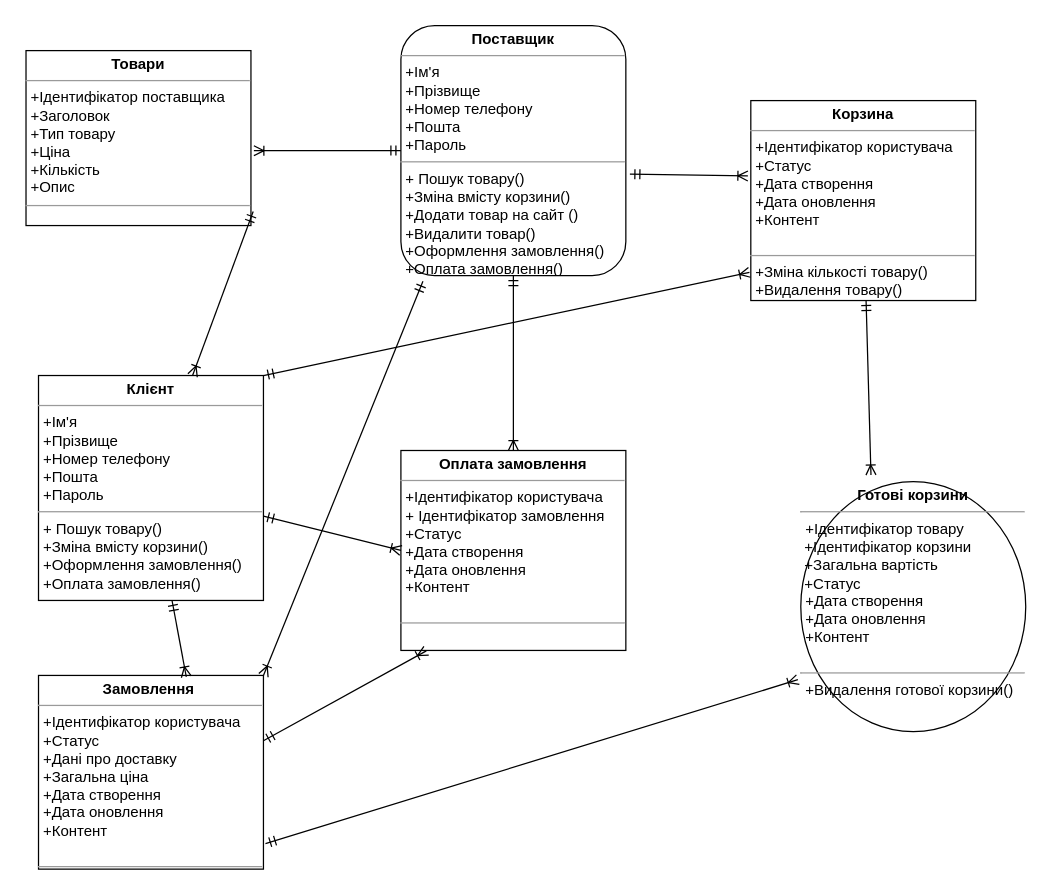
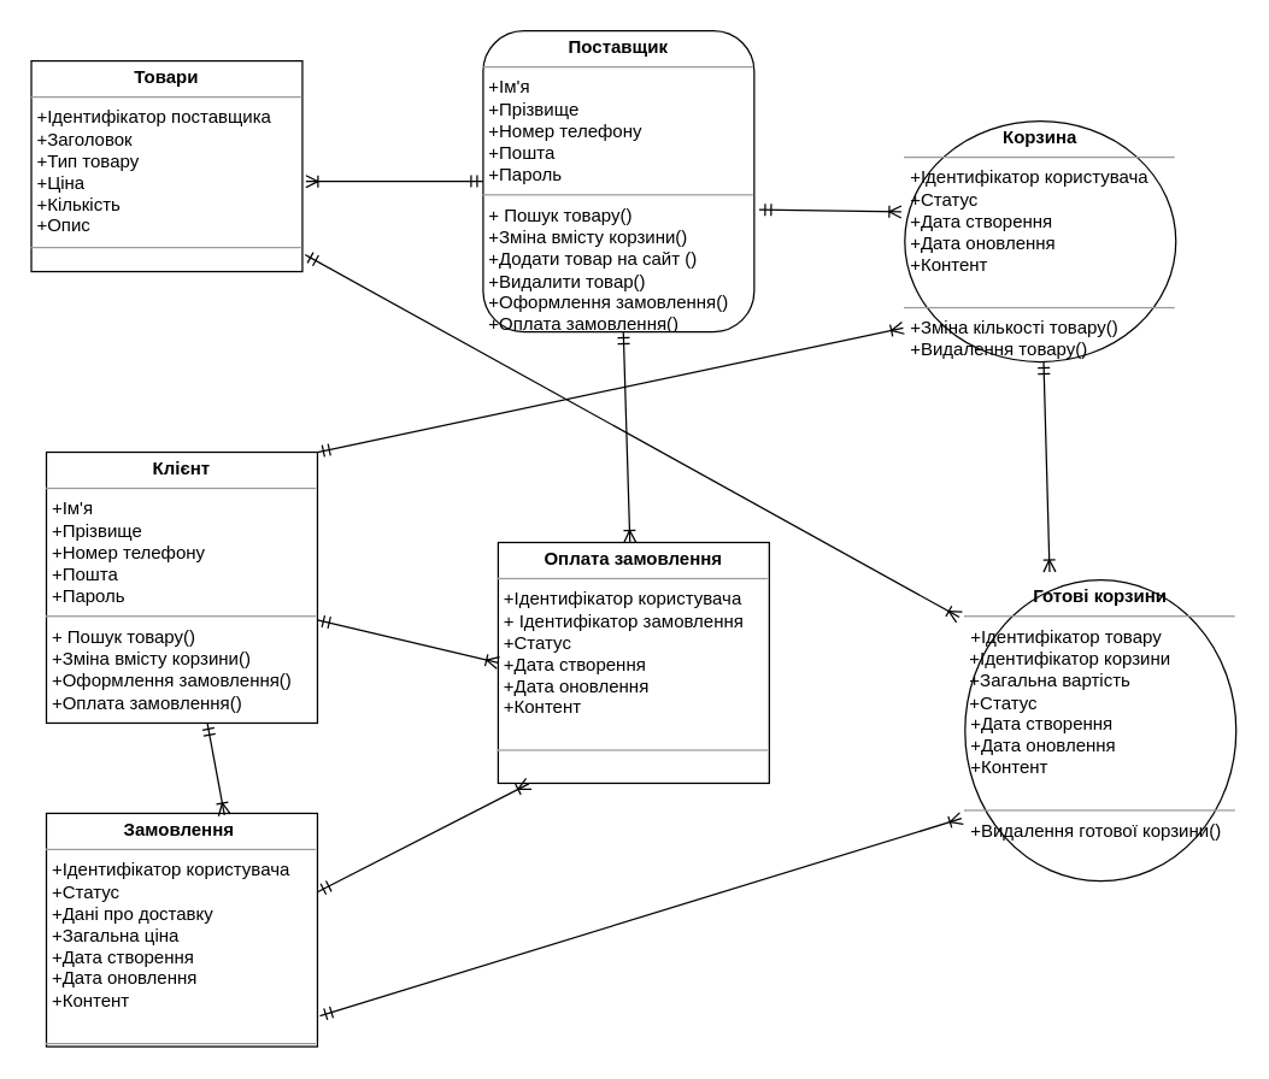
  <mxCell id="0" />
  <mxCell id="1" parent="0" />
  <mxCell id="2" value="&lt;p style=&quot;margin: 0px ; margin-top: 4px ; text-align: center&quot;&gt;&lt;b&gt;Клієнт&lt;/b&gt;&lt;/p&gt;&lt;hr size=&quot;1&quot;&gt;&lt;p style=&quot;margin: 0px ; margin-left: 4px&quot;&gt;+Ім'я&lt;/p&gt;&lt;p style=&quot;margin: 0px ; margin-left: 4px&quot;&gt;+Прізвище&lt;/p&gt;&lt;p style=&quot;margin: 0px ; margin-left: 4px&quot;&gt;+Номер телефону&lt;/p&gt;&lt;p style=&quot;margin: 0px ; margin-left: 4px&quot;&gt;+Пошта&lt;/p&gt;&lt;p style=&quot;margin: 0px ; margin-left: 4px&quot;&gt;+Пароль&lt;/p&gt;&lt;hr size=&quot;1&quot;&gt;&lt;p style=&quot;margin: 0px ; margin-left: 4px&quot;&gt;+ Пошук товару()&lt;/p&gt;&lt;p style=&quot;margin: 0px ; margin-left: 4px&quot;&gt;+Зміна вмісту корзини()&lt;/p&gt;&lt;p style=&quot;margin: 0px ; margin-left: 4px&quot;&gt;+Оформлення замовлення()&lt;/p&gt;&lt;p style=&quot;margin: 0px ; margin-left: 4px&quot;&gt;+Оплата замовлення()&lt;/p&gt;&lt;p style=&quot;margin: 0px ; margin-left: 4px&quot;&gt;&lt;br&gt;&lt;/p&gt;&lt;p style=&quot;margin: 0px ; margin-left: 4px&quot;&gt;&lt;br&gt;&lt;/p&gt;&lt;p style=&quot;margin: 0px ; margin-left: 4px&quot;&gt;&lt;br&gt;&lt;/p&gt;&lt;p style=&quot;margin: 0px ; margin-left: 4px&quot;&gt;&lt;br&gt;&lt;/p&gt;" style="verticalAlign=top;align=left;overflow=fill;fontSize=12;fontFamily=Helvetica;html=1;" vertex="1" parent="1"><mxGeometry x="30" y="300" width="180" height="180" as="geometry" /></mxCell>
  <mxCell id="3" value="&lt;p style=&quot;margin: 0px ; margin-top: 4px ; text-align: center&quot;&gt;&lt;b&gt;Поставщик&lt;/b&gt;&lt;/p&gt;&lt;hr size=&quot;1&quot;&gt;&lt;p style=&quot;margin: 0px ; margin-left: 4px&quot;&gt;+Ім'я&lt;/p&gt;&lt;p style=&quot;margin: 0px ; margin-left: 4px&quot;&gt;+Прізвище&lt;/p&gt;&lt;p style=&quot;margin: 0px ; margin-left: 4px&quot;&gt;+Номер телефону&lt;/p&gt;&lt;p style=&quot;margin: 0px ; margin-left: 4px&quot;&gt;+Пошта&lt;/p&gt;&lt;p style=&quot;margin: 0px ; margin-left: 4px&quot;&gt;+Пароль&lt;/p&gt;&lt;hr size=&quot;1&quot;&gt;&lt;p style=&quot;margin: 0px ; margin-left: 4px&quot;&gt;+ Пошук товару()&lt;/p&gt;&lt;p style=&quot;margin: 0px ; margin-left: 4px&quot;&gt;+Зміна вмісту корзини()&lt;/p&gt;&lt;p style=&quot;margin: 0px ; margin-left: 4px&quot;&gt;+Додати товар на сайт ()&lt;/p&gt;&lt;p style=&quot;margin: 0px ; margin-left: 4px&quot;&gt;+Видалити товар()&lt;/p&gt;&lt;p style=&quot;margin: 0px ; margin-left: 4px&quot;&gt;+Оформлення замовлення()&lt;/p&gt;&lt;p style=&quot;margin: 0px ; margin-left: 4px&quot;&gt;+Оплата замовлення()&lt;/p&gt;&lt;p style=&quot;margin: 0px ; margin-left: 4px&quot;&gt;&lt;br&gt;&lt;/p&gt;&lt;p style=&quot;margin: 0px ; margin-left: 4px&quot;&gt;&lt;br&gt;&lt;/p&gt;&lt;p style=&quot;margin: 0px ; margin-left: 4px&quot;&gt;&lt;br&gt;&lt;/p&gt;&lt;p style=&quot;margin: 0px ; margin-left: 4px&quot;&gt;&lt;br&gt;&lt;/p&gt;" style="verticalAlign=top;align=left;overflow=fill;fontSize=12;fontFamily=Helvetica;html=1;rounded=1;" vertex="1" parent="1"><mxGeometry x="320" y="20" width="180" height="200" as="geometry" /></mxCell>
  <mxCell id="4" value="&lt;p style=&quot;margin: 0px ; margin-top: 4px ; text-align: center&quot;&gt;&lt;b&gt;Товари&lt;/b&gt;&lt;/p&gt;&lt;hr size=&quot;1&quot;&gt;&lt;p style=&quot;margin: 0px ; margin-left: 4px&quot;&gt;+Ідентифікатор поставщика&lt;/p&gt;&lt;p style=&quot;margin: 0px ; margin-left: 4px&quot;&gt;+Заголовок&lt;/p&gt;&lt;p style=&quot;margin: 0px ; margin-left: 4px&quot;&gt;+Тип товару&lt;/p&gt;&lt;p style=&quot;margin: 0px ; margin-left: 4px&quot;&gt;+Ціна&lt;/p&gt;&lt;p style=&quot;margin: 0px ; margin-left: 4px&quot;&gt;+Кількість&lt;/p&gt;&lt;p style=&quot;margin: 0px ; margin-left: 4px&quot;&gt;+Опис&lt;/p&gt;&lt;hr size=&quot;1&quot;&gt;&lt;p style=&quot;margin: 0px ; margin-left: 4px&quot;&gt;&lt;br&gt;&lt;/p&gt;&lt;p style=&quot;margin: 0px ; margin-left: 4px&quot;&gt;&lt;br&gt;&lt;/p&gt;&lt;p style=&quot;margin: 0px ; margin-left: 4px&quot;&gt;&lt;br&gt;&lt;/p&gt;&lt;p style=&quot;margin: 0px ; margin-left: 4px&quot;&gt;&lt;br&gt;&lt;/p&gt;&lt;p style=&quot;margin: 0px ; margin-left: 4px&quot;&gt;&lt;br&gt;&lt;/p&gt;" style="verticalAlign=top;align=left;overflow=fill;fontSize=12;fontFamily=Helvetica;html=1;" vertex="1" parent="1"><mxGeometry x="20" y="40" width="180" height="140" as="geometry" /></mxCell>
- <mxCell id="5" value="&lt;p style=&quot;margin: 0px ; margin-top: 4px ; text-align: center&quot;&gt;&lt;b&gt;Корзина&lt;/b&gt;&lt;/p&gt;&lt;hr size=&quot;1&quot;&gt;&lt;p style=&quot;margin: 0px ; margin-left: 4px&quot;&gt;+Ідентифікатор користувача&lt;/p&gt;&lt;p style=&quot;margin: 0px ; margin-left: 4px&quot;&gt;+Статус&lt;/p&gt;&lt;p style=&quot;margin: 0px ; margin-left: 4px&quot;&gt;+Дата створення&lt;/p&gt;&lt;p style=&quot;margin: 0px ; margin-left: 4px&quot;&gt;+Дата оновлення&lt;/p&gt;&lt;p style=&quot;margin: 0px ; margin-left: 4px&quot;&gt;+Контент&lt;/p&gt;&lt;p style=&quot;margin: 0px ; margin-left: 4px&quot;&gt;&lt;br&gt;&lt;/p&gt;&lt;hr size=&quot;1&quot;&gt;&lt;p style=&quot;margin: 0px ; margin-left: 4px&quot;&gt;+Зміна кількості товару()&lt;/p&gt;&lt;p style=&quot;margin: 0px ; margin-left: 4px&quot;&gt;+Видалення товару()&lt;/p&gt;&lt;p style=&quot;margin: 0px ; margin-left: 4px&quot;&gt;&lt;br&gt;&lt;/p&gt;&lt;p style=&quot;margin: 0px ; margin-left: 4px&quot;&gt;&lt;br&gt;&lt;/p&gt;&lt;p style=&quot;margin: 0px ; margin-left: 4px&quot;&gt;&lt;br&gt;&lt;/p&gt;&lt;p style=&quot;margin: 0px ; margin-left: 4px&quot;&gt;&lt;br&gt;&lt;/p&gt;" style="verticalAlign=top;align=left;overflow=fill;fontSize=12;fontFamily=Helvetica;html=1;" vertex="1" parent="1"><mxGeometry x="600" y="80" width="180" height="160" as="geometry" /></mxCell>
+ <mxCell id="5" value="&lt;p style=&quot;margin: 0px ; margin-top: 4px ; text-align: center&quot;&gt;&lt;b&gt;Корзина&lt;/b&gt;&lt;/p&gt;&lt;hr size=&quot;1&quot;&gt;&lt;p style=&quot;margin: 0px ; margin-left: 4px&quot;&gt;+Ідентифікатор користувача&lt;/p&gt;&lt;p style=&quot;margin: 0px ; margin-left: 4px&quot;&gt;+Статус&lt;/p&gt;&lt;p style=&quot;margin: 0px ; margin-left: 4px&quot;&gt;+Дата створення&lt;/p&gt;&lt;p style=&quot;margin: 0px ; margin-left: 4px&quot;&gt;+Дата оновлення&lt;/p&gt;&lt;p style=&quot;margin: 0px ; margin-left: 4px&quot;&gt;+Контент&lt;/p&gt;&lt;p style=&quot;margin: 0px ; margin-left: 4px&quot;&gt;&lt;br&gt;&lt;/p&gt;&lt;hr size=&quot;1&quot;&gt;&lt;p style=&quot;margin: 0px ; margin-left: 4px&quot;&gt;+Зміна кількості товару()&lt;/p&gt;&lt;p style=&quot;margin: 0px ; margin-left: 4px&quot;&gt;+Видалення товару()&lt;/p&gt;&lt;p style=&quot;margin: 0px ; margin-left: 4px&quot;&gt;&lt;br&gt;&lt;/p&gt;&lt;p style=&quot;margin: 0px ; margin-left: 4px&quot;&gt;&lt;br&gt;&lt;/p&gt;&lt;p style=&quot;margin: 0px ; margin-left: 4px&quot;&gt;&lt;br&gt;&lt;/p&gt;&lt;p style=&quot;margin: 0px ; margin-left: 4px&quot;&gt;&lt;br&gt;&lt;/p&gt;" style="ellipse;verticalAlign=top;align=left;overflow=fill;fontSize=12;fontFamily=Helvetica;html=1;" vertex="1" parent="1"><mxGeometry x="600" y="80" width="180" height="160" as="geometry" /></mxCell>
  <mxCell id="6" value="&lt;p style=&quot;margin: 0px ; margin-top: 4px ; text-align: center&quot;&gt;&lt;b&gt;Готові корзини&lt;/b&gt;&lt;/p&gt;&lt;hr size=&quot;1&quot;&gt;&lt;p style=&quot;margin: 0px ; margin-left: 4px&quot;&gt;+Ідентифікатор товару&lt;/p&gt;&amp;nbsp;+Ідентифікатор корзини&lt;br&gt;&amp;nbsp;+Загальна вартість&lt;br&gt;&amp;nbsp;+Статус&lt;br&gt;&lt;p style=&quot;margin: 0px ; margin-left: 4px&quot;&gt;+Дата створення&lt;/p&gt;&lt;p style=&quot;margin: 0px ; margin-left: 4px&quot;&gt;+Дата оновлення&lt;/p&gt;&lt;p style=&quot;margin: 0px ; margin-left: 4px&quot;&gt;+Контент&lt;/p&gt;&lt;p style=&quot;margin: 0px ; margin-left: 4px&quot;&gt;&lt;br&gt;&lt;/p&gt;&lt;hr size=&quot;1&quot;&gt;&lt;p style=&quot;margin: 0px ; margin-left: 4px&quot;&gt;+Видалення готової корзини()&lt;/p&gt;&lt;p style=&quot;margin: 0px ; margin-left: 4px&quot;&gt;&lt;br&gt;&lt;/p&gt;&lt;p style=&quot;margin: 0px ; margin-left: 4px&quot;&gt;&lt;br&gt;&lt;/p&gt;&lt;p style=&quot;margin: 0px ; margin-left: 4px&quot;&gt;&lt;br&gt;&lt;/p&gt;&lt;p style=&quot;margin: 0px ; margin-left: 4px&quot;&gt;&lt;br&gt;&lt;/p&gt;" style="ellipse;verticalAlign=top;align=left;overflow=fill;fontSize=12;fontFamily=Helvetica;html=1;" vertex="1" parent="1"><mxGeometry x="640" y="385" width="180" height="200" as="geometry" /></mxCell>
  <mxCell id="7" value="&lt;p style=&quot;margin: 0px ; margin-top: 4px ; text-align: center&quot;&gt;&lt;b&gt;Замовлення&amp;nbsp;&lt;/b&gt;&lt;/p&gt;&lt;hr size=&quot;1&quot;&gt;&lt;p style=&quot;margin: 0px ; margin-left: 4px&quot;&gt;+Ідентифікатор користувача&lt;/p&gt;&lt;p style=&quot;margin: 0px ; margin-left: 4px&quot;&gt;+Статус&lt;/p&gt;&lt;p style=&quot;margin: 0px ; margin-left: 4px&quot;&gt;+Дані про доставку&lt;/p&gt;&lt;p style=&quot;margin: 0px ; margin-left: 4px&quot;&gt;+Загальна ціна&lt;/p&gt;&lt;p style=&quot;margin: 0px ; margin-left: 4px&quot;&gt;+Дата створення&lt;/p&gt;&lt;p style=&quot;margin: 0px ; margin-left: 4px&quot;&gt;+Дата оновлення&lt;/p&gt;&lt;p style=&quot;margin: 0px ; margin-left: 4px&quot;&gt;+Контент&lt;/p&gt;&lt;p style=&quot;margin: 0px ; margin-left: 4px&quot;&gt;&lt;br&gt;&lt;/p&gt;&lt;hr size=&quot;1&quot;&gt;&lt;p style=&quot;margin: 0px ; margin-left: 4px&quot;&gt;+Відмінити замовлення()&lt;/p&gt;&lt;p style=&quot;margin: 0px ; margin-left: 4px&quot;&gt;&lt;br&gt;&lt;/p&gt;&lt;p style=&quot;margin: 0px ; margin-left: 4px&quot;&gt;&lt;br&gt;&lt;/p&gt;&lt;p style=&quot;margin: 0px ; margin-left: 4px&quot;&gt;&lt;br&gt;&lt;/p&gt;&lt;p style=&quot;margin: 0px ; margin-left: 4px&quot;&gt;&lt;br&gt;&lt;/p&gt;" style="verticalAlign=top;align=left;overflow=fill;fontSize=12;fontFamily=Helvetica;html=1;" vertex="1" parent="1"><mxGeometry x="30" y="540" width="180" height="155" as="geometry" /></mxCell>
- <mxCell id="8" value="&lt;p style=&quot;margin: 0px ; margin-top: 4px ; text-align: center&quot;&gt;&lt;b&gt;Оплата замовлення&lt;/b&gt;&lt;/p&gt;&lt;hr size=&quot;1&quot;&gt;&lt;p style=&quot;margin: 0px ; margin-left: 4px&quot;&gt;+Ідентифікатор користувача&lt;/p&gt;&lt;p style=&quot;margin: 0px ; margin-left: 4px&quot;&gt;+ Ідентифікатор замовлення&lt;/p&gt;&lt;p style=&quot;margin: 0px ; margin-left: 4px&quot;&gt;+Статус&lt;/p&gt;&lt;p style=&quot;margin: 0px ; margin-left: 4px&quot;&gt;+Дата створення&lt;/p&gt;&lt;p style=&quot;margin: 0px ; margin-left: 4px&quot;&gt;+Дата оновлення&lt;/p&gt;&lt;p style=&quot;margin: 0px ; margin-left: 4px&quot;&gt;+Контент&lt;/p&gt;&lt;p style=&quot;margin: 0px ; margin-left: 4px&quot;&gt;&lt;br&gt;&lt;/p&gt;&lt;hr size=&quot;1&quot;&gt;&lt;p style=&quot;margin: 0px ; margin-left: 4px&quot;&gt;&lt;br&gt;&lt;/p&gt;&lt;p style=&quot;margin: 0px ; margin-left: 4px&quot;&gt;&lt;br&gt;&lt;/p&gt;&lt;p style=&quot;margin: 0px ; margin-left: 4px&quot;&gt;&lt;br&gt;&lt;/p&gt;&lt;p style=&quot;margin: 0px ; margin-left: 4px&quot;&gt;&lt;br&gt;&lt;/p&gt;&lt;p style=&quot;margin: 0px ; margin-left: 4px&quot;&gt;&lt;br&gt;&lt;/p&gt;" style="verticalAlign=top;align=left;overflow=fill;fontSize=12;fontFamily=Helvetica;html=1;" vertex="1" parent="1"><mxGeometry x="320" y="360" width="180" height="160" as="geometry" /></mxCell>
+ <mxCell id="8" value="&lt;p style=&quot;margin: 0px ; margin-top: 4px ; text-align: center&quot;&gt;&lt;b&gt;Оплата замовлення&lt;/b&gt;&lt;/p&gt;&lt;hr size=&quot;1&quot;&gt;&lt;p style=&quot;margin: 0px ; margin-left: 4px&quot;&gt;+Ідентифікатор користувача&lt;/p&gt;&lt;p style=&quot;margin: 0px ; margin-left: 4px&quot;&gt;+ Ідентифікатор замовлення&lt;/p&gt;&lt;p style=&quot;margin: 0px ; margin-left: 4px&quot;&gt;+Статус&lt;/p&gt;&lt;p style=&quot;margin: 0px ; margin-left: 4px&quot;&gt;+Дата створення&lt;/p&gt;&lt;p style=&quot;margin: 0px ; margin-left: 4px&quot;&gt;+Дата оновлення&lt;/p&gt;&lt;p style=&quot;margin: 0px ; margin-left: 4px&quot;&gt;+Контент&lt;/p&gt;&lt;p style=&quot;margin: 0px ; margin-left: 4px&quot;&gt;&lt;br&gt;&lt;/p&gt;&lt;hr size=&quot;1&quot;&gt;&lt;p style=&quot;margin: 0px ; margin-left: 4px&quot;&gt;&lt;br&gt;&lt;/p&gt;&lt;p style=&quot;margin: 0px ; margin-left: 4px&quot;&gt;&lt;br&gt;&lt;/p&gt;&lt;p style=&quot;margin: 0px ; margin-left: 4px&quot;&gt;&lt;br&gt;&lt;/p&gt;&lt;p style=&quot;margin: 0px ; margin-left: 4px&quot;&gt;&lt;br&gt;&lt;/p&gt;&lt;p style=&quot;margin: 0px ; margin-left: 4px&quot;&gt;&lt;br&gt;&lt;/p&gt;" style="verticalAlign=top;align=left;overflow=fill;fontSize=12;fontFamily=Helvetica;html=1;" vertex="1" parent="1"><mxGeometry x="330" y="360" width="180" height="160" as="geometry" /></mxCell>
  <mxCell id="9" value="" style="edgeStyle=entityRelationEdgeStyle;fontSize=12;html=1;endArrow=ERoneToMany;startArrow=ERmandOne;entryX=1.013;entryY=0.572;entryDx=0;entryDy=0;entryPerimeter=0;" edge="1" parent="1" source="3" target="4"><mxGeometry width="100" height="100" relative="1" as="geometry"><mxPoint x="340" y="350" as="sourcePoint" /><mxPoint x="430" y="250" as="targetPoint" /></mxGeometry></mxCell>
  <mxCell id="10" value="" style="fontSize=12;html=1;endArrow=ERoneToMany;startArrow=ERmandOne;elbow=vertical;entryX=0.657;entryY=0.007;entryDx=0;entryDy=0;entryPerimeter=0;" edge="1" parent="1" source="2" target="7"><mxGeometry width="100" height="100" relative="1" as="geometry"><mxPoint x="148" y="550" as="sourcePoint" /><mxPoint x="230" y="572" as="targetPoint" /></mxGeometry></mxCell>
  <mxCell id="11" value="" style="fontSize=12;html=1;endArrow=ERoneToMany;startArrow=ERmandOne;entryX=0;entryY=0.5;entryDx=0;entryDy=0;" edge="1" parent="1" source="2" target="8"><mxGeometry width="100" height="100" relative="1" as="geometry"><mxPoint x="323" y="585" as="sourcePoint" /><mxPoint x="423" y="485" as="targetPoint" /></mxGeometry></mxCell>
  <mxCell id="12" value="" style="fontSize=12;html=1;endArrow=ERoneToMany;startArrow=ERmandOne;" edge="1" parent="1" source="3" target="8"><mxGeometry width="100" height="100" relative="1" as="geometry"><mxPoint x="520" y="560" as="sourcePoint" /><mxPoint x="541.18" y="647.76" as="targetPoint" /></mxGeometry></mxCell>
  <mxCell id="13" value="" style="fontSize=12;html=1;endArrow=ERoneToMany;startArrow=ERmandOne;exitX=1.009;exitY=0.868;exitDx=0;exitDy=0;exitPerimeter=0;entryX=-0.013;entryY=0.792;entryDx=0;entryDy=0;entryPerimeter=0;" edge="1" parent="1" source="7" target="6"><mxGeometry width="100" height="100" relative="1" as="geometry"><mxPoint x="270" y="750" as="sourcePoint" /><mxPoint x="440" y="780" as="targetPoint" /></mxGeometry></mxCell>
  <mxCell id="14" value="" style="fontSize=12;html=1;endArrow=ERoneToMany;startArrow=ERmandOne;entryX=0.312;entryY=-0.027;entryDx=0;entryDy=0;entryPerimeter=0;" edge="1" parent="1" source="5" target="6"><mxGeometry width="100" height="100" relative="1" as="geometry"><mxPoint x="713.639" y="370" as="sourcePoint" /><mxPoint x="714" y="420" as="targetPoint" /></mxGeometry></mxCell>
  <mxCell id="15" style="edgeStyle=none;rounded=0;orthogonalLoop=1;jettySize=auto;html=1;exitX=0.5;exitY=0;exitDx=0;exitDy=0;" edge="1" parent="1" source="2" target="2"><mxGeometry relative="1" as="geometry" /></mxCell>
  <mxCell id="16" value="" style="fontSize=12;html=1;endArrow=ERoneToMany;startArrow=ERmandOne;elbow=vertical;entryX=-0.013;entryY=0.377;entryDx=0;entryDy=0;entryPerimeter=0;exitX=1.018;exitY=0.594;exitDx=0;exitDy=0;exitPerimeter=0;" edge="1" parent="1" source="3" target="5"><mxGeometry width="100" height="100" relative="1" as="geometry"><mxPoint x="570.813" y="60" as="sourcePoint" /><mxPoint x="570" y="138.935" as="targetPoint" /></mxGeometry></mxCell>
- <mxCell id="17" value="" style="fontSize=12;html=1;endArrow=ERoneToMany;startArrow=ERmandOne;exitX=1.01;exitY=0.92;exitDx=0;exitDy=0;exitPerimeter=0;" edge="1" parent="1" source="4" target="2"><mxGeometry width="100" height="100" relative="1" as="geometry"><mxPoint x="290" y="372.24" as="sourcePoint" /><mxPoint x="448.18" y="260" as="targetPoint" /></mxGeometry></mxCell>
+ <mxCell id="17" value="" style="fontSize=12;html=1;endArrow=ERoneToMany;startArrow=ERmandOne;exitX=1.01;exitY=0.92;exitDx=0;exitDy=0;entryX=-0.021;entryY=0.123;entryDx=0;entryDy=0;entryPerimeter=0;exitPerimeter=0;" edge="1" parent="1" source="4" target="6"><mxGeometry width="100" height="100" relative="1" as="geometry"><mxPoint x="290" y="372.24" as="sourcePoint" /><mxPoint x="448.18" y="260" as="targetPoint" /></mxGeometry></mxCell>
  <mxCell id="18" value="" style="fontSize=12;html=1;endArrow=ERoneToMany;startArrow=ERmandOne;entryX=0.113;entryY=1.002;entryDx=0;entryDy=0;exitX=1.002;exitY=0.336;exitDx=0;exitDy=0;exitPerimeter=0;entryPerimeter=0;" edge="1" parent="1" source="7" target="8"><mxGeometry width="100" height="100" relative="1" as="geometry"><mxPoint x="260" y="660.004" as="sourcePoint" /><mxPoint x="340" y="664.71" as="targetPoint" /></mxGeometry></mxCell>
  <mxCell id="19" value="" style="fontSize=12;html=1;endArrow=ERoneToMany;startArrow=ERmandOne;entryX=-0.006;entryY=0.859;entryDx=0;entryDy=0;exitX=1;exitY=0;exitDx=0;exitDy=0;entryPerimeter=0;" edge="1" parent="1" source="2" target="5"><mxGeometry width="100" height="100" relative="1" as="geometry"><mxPoint x="414" y="360" as="sourcePoint" /><mxPoint x="533.98" y="211.44" as="targetPoint" /></mxGeometry></mxCell>
- <mxCell id="20" value="" style="fontSize=12;html=1;endArrow=ERoneToMany;startArrow=ERmandOne;exitX=0.098;exitY=1.023;exitDx=0;exitDy=0;exitPerimeter=0;entryX=1;entryY=0;entryDx=0;entryDy=0;" edge="1" parent="1" source="3" target="7"><mxGeometry width="100" height="100" relative="1" as="geometry"><mxPoint x="310" y="280" as="sourcePoint" /><mxPoint x="310" y="420" as="targetPoint" /></mxGeometry></mxCell>
